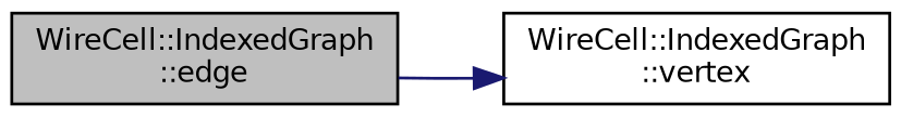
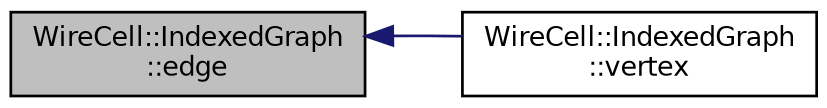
  digraph {
    rankdir=LR
    node [color=black fontname=Helvetica fontsize=10 shape=record style=filled]
    n1 [fillcolor=grey75 fontcolor=black height=0.2 label="WireCell::IndexedGraph\l::edge" width=0.4]
    n2 [fillcolor=white height=0.2 label="WireCell::IndexedGraph\l::vertex" width=0.4]
-   n1 -> n2 [color=midnightblue fontname=Helvetica fontsize=10 labelfontname=Helvetica labelfontsize=10 style=solid]
+   n2 -> n1 [color=midnightblue fontname=Helvetica fontsize=10 labelfontname=Helvetica labelfontsize=10 style=solid]
  }
